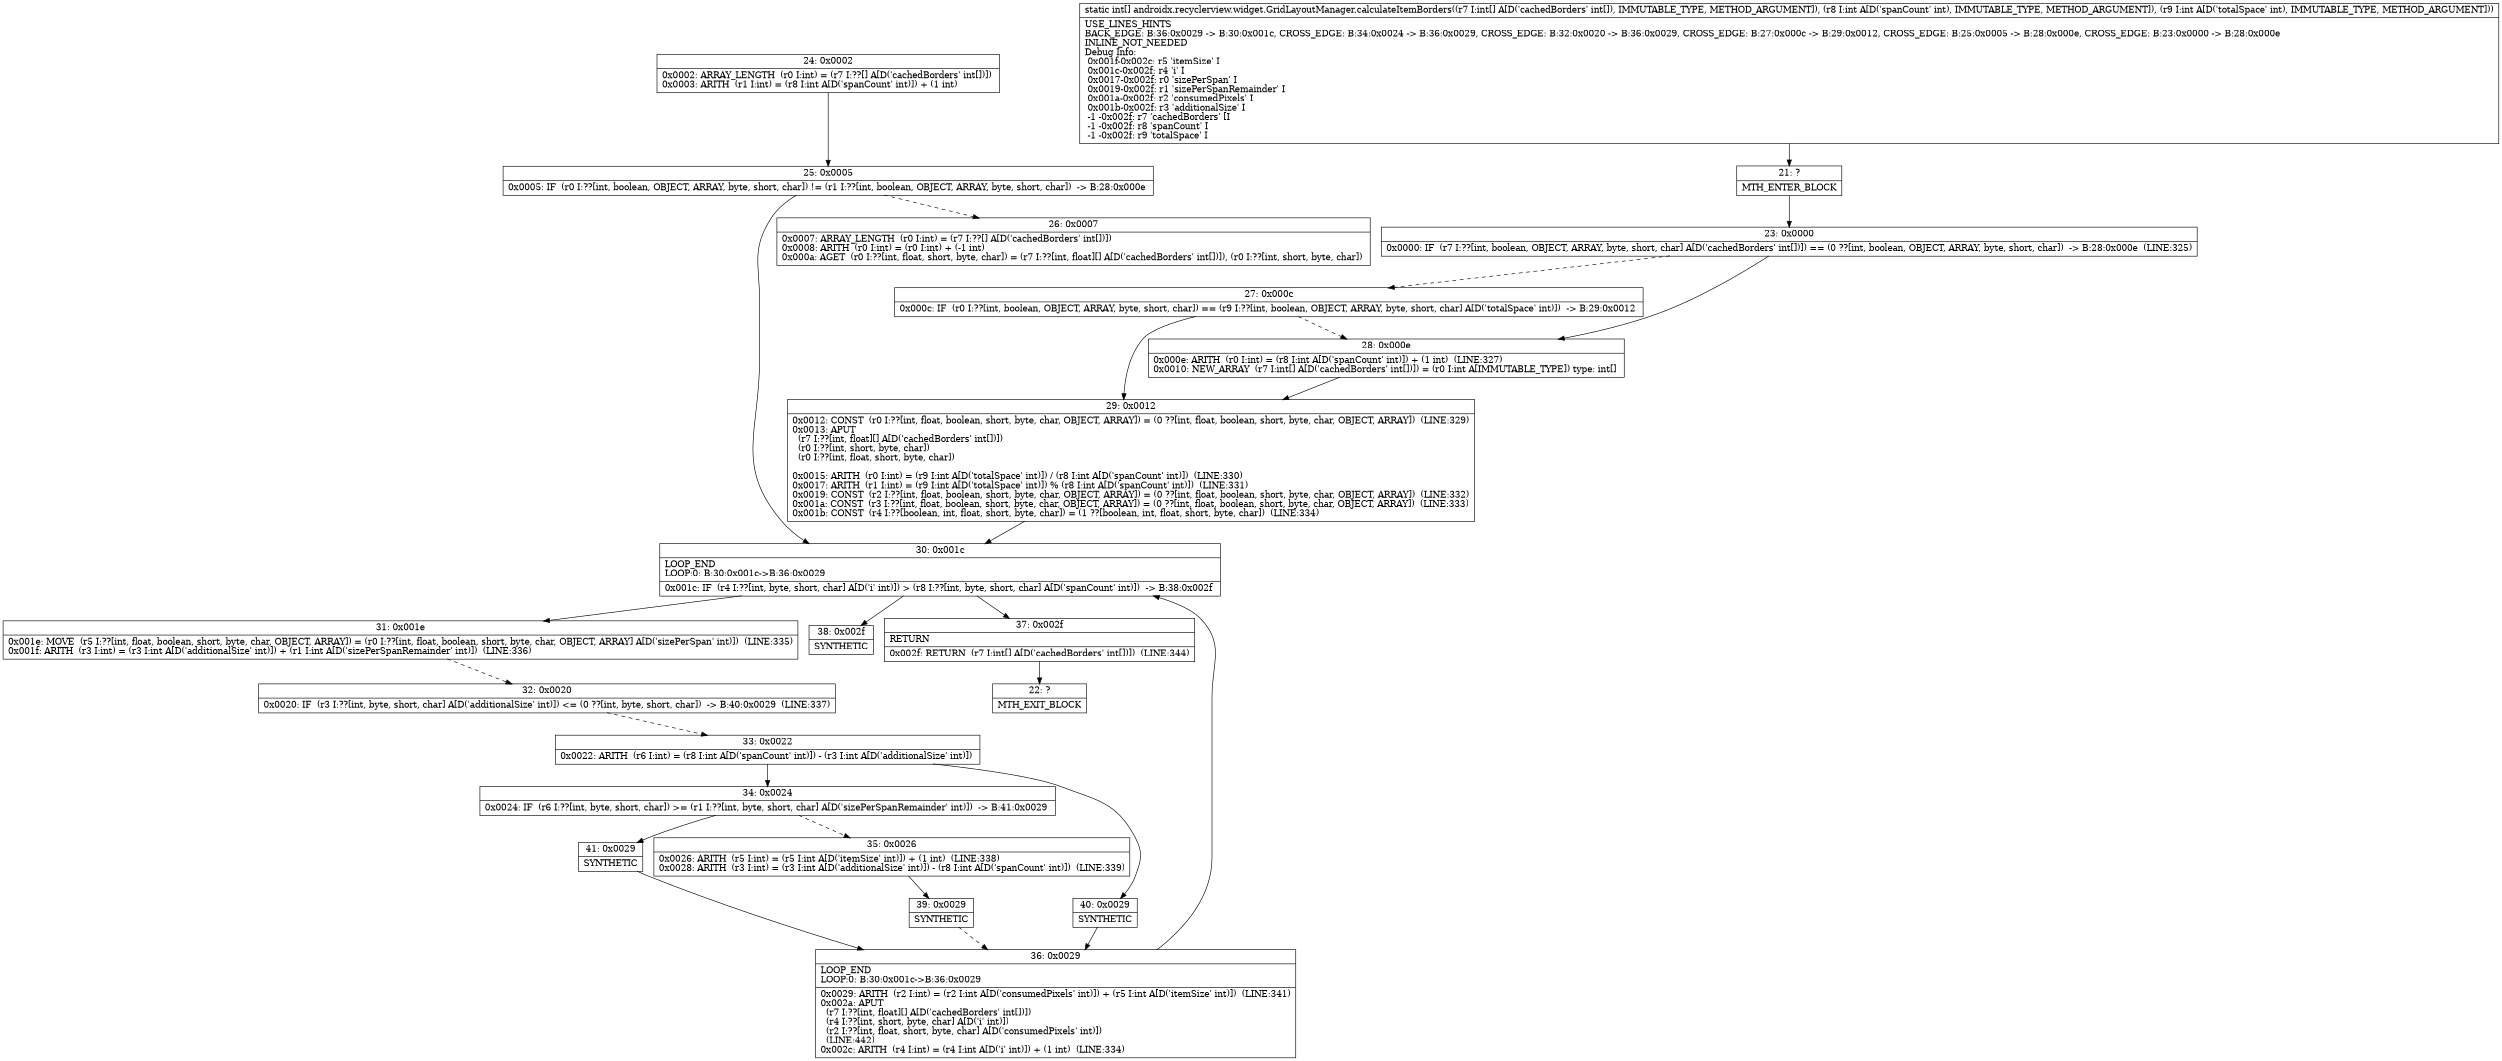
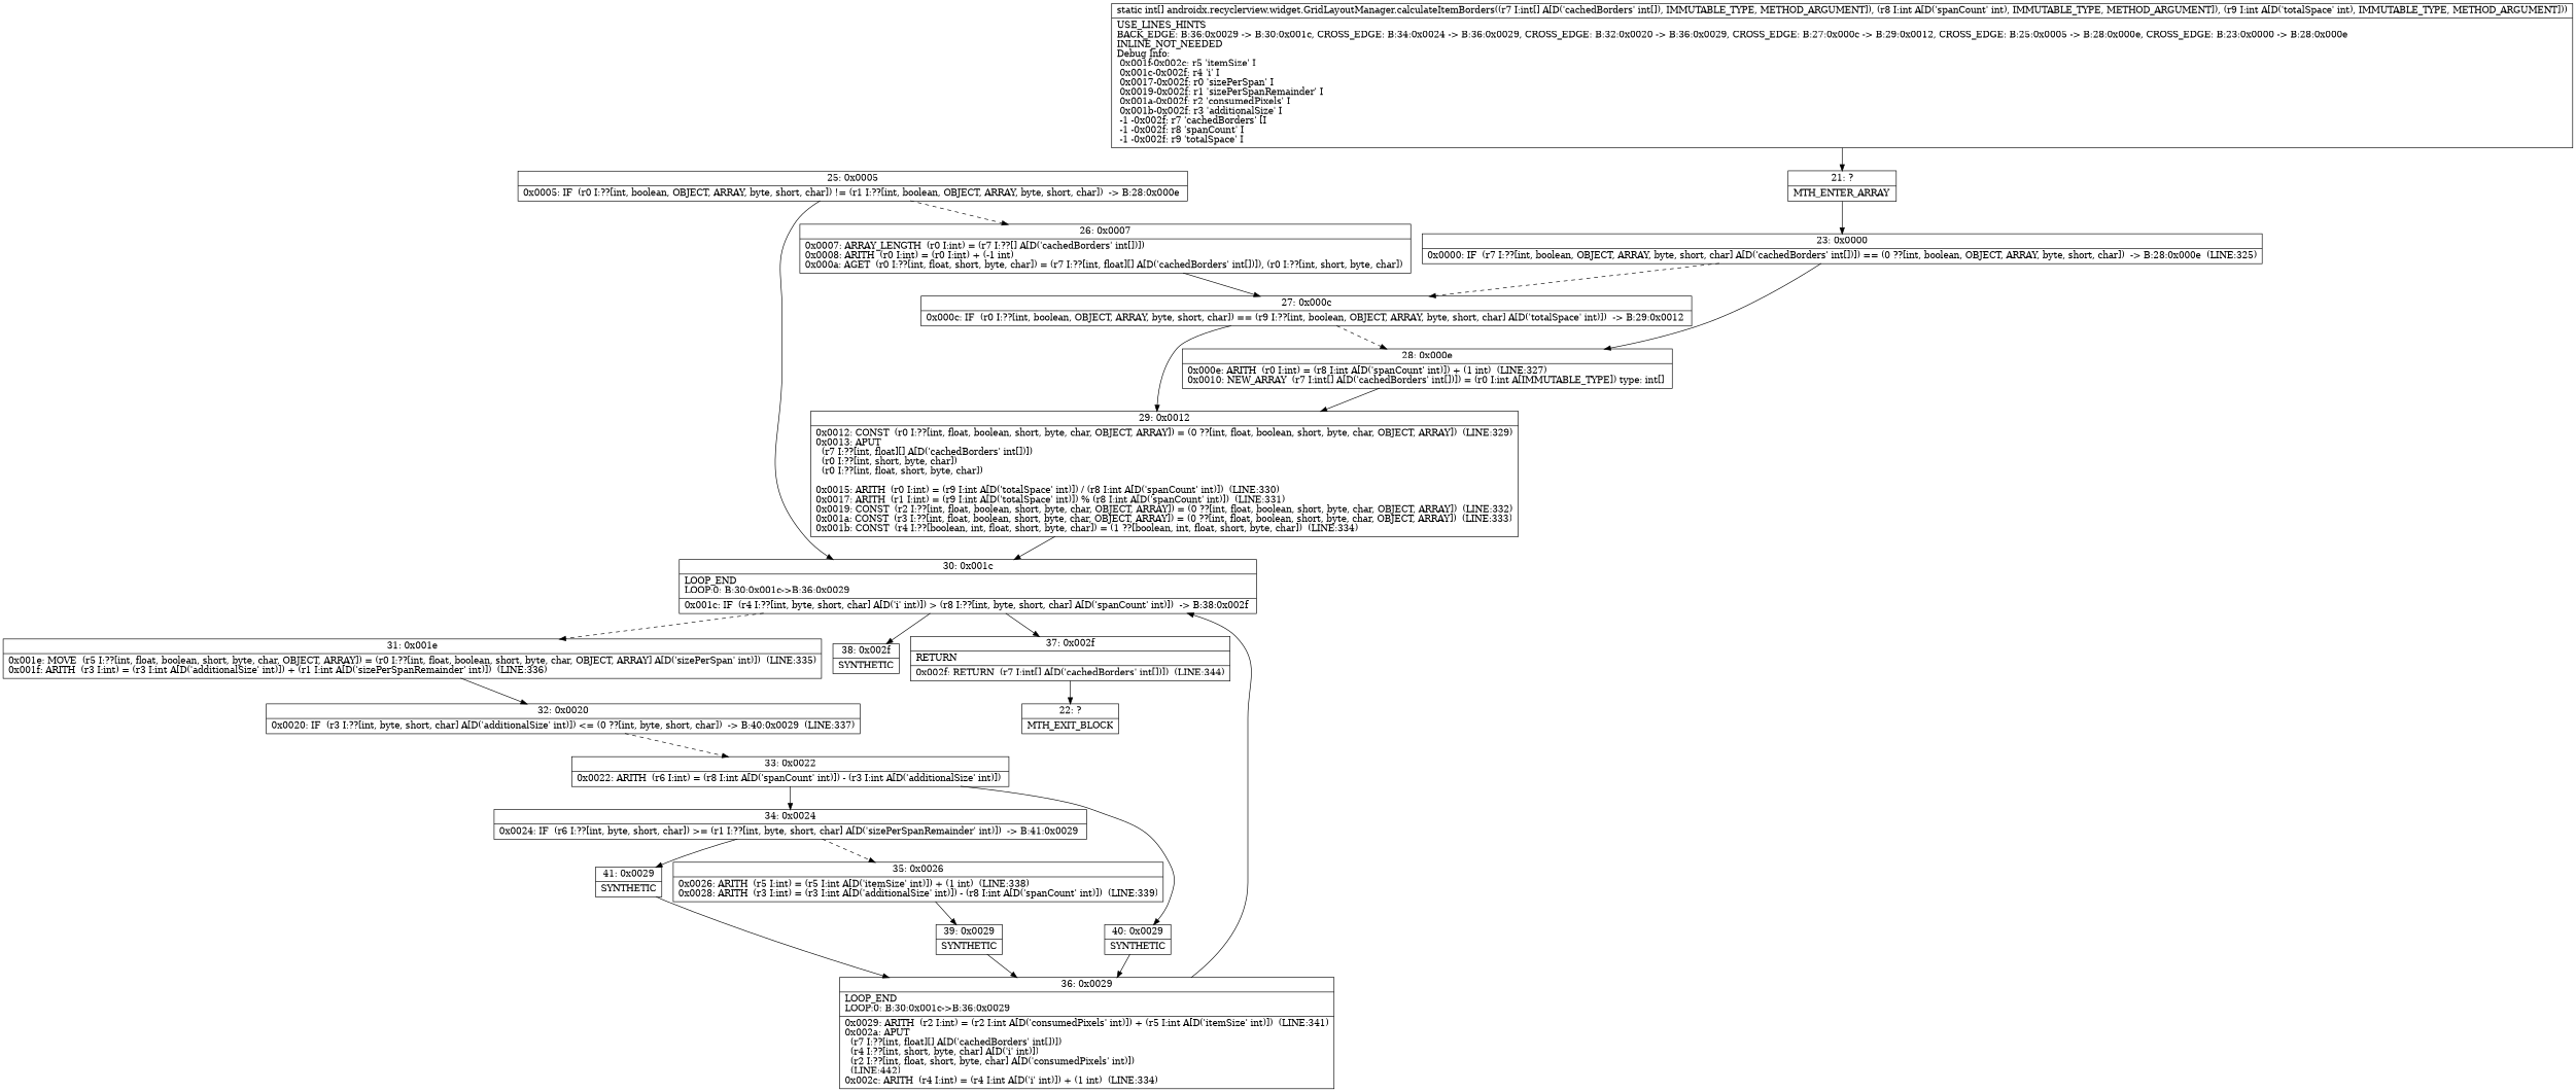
  digraph {
    node [shape=record]
-   n1 [label="{21\:\ ?|MTH_ENTER_BLOCK\l}"]
+   n1 [label="{21\:\ ?|MTH_ENTER_ARRAY\l}"]
    n2 [label="{23\:\ 0x0000|0x0000: IF  (r7 I:??[int, boolean, OBJECT, ARRAY, byte, short, char] A[D('cachedBorders' int[])]) == (0 ??[int, boolean, OBJECT, ARRAY, byte, short, char])  \-\> B:28:0x000e  (LINE:325)\l}"]
    n3 [label="{28\:\ 0x000e|0x000e: ARITH  (r0 I:int) = (r8 I:int A[D('spanCount' int)]) + (1 int)  (LINE:327)\l0x0010: NEW_ARRAY  (r7 I:int[] A[D('cachedBorders' int[])]) = (r0 I:int A[IMMUTABLE_TYPE]) type: int[] \l}"]
    n4 [label="{27\:\ 0x000c|0x000c: IF  (r0 I:??[int, boolean, OBJECT, ARRAY, byte, short, char]) == (r9 I:??[int, boolean, OBJECT, ARRAY, byte, short, char] A[D('totalSpace' int)])  \-\> B:29:0x0012 \l}"]
-   n5 [label="{24\:\ 0x0002|0x0002: ARRAY_LENGTH  (r0 I:int) = (r7 I:??[] A[D('cachedBorders' int[])]) \l0x0003: ARITH  (r1 I:int) = (r8 I:int A[D('spanCount' int)]) + (1 int) \l}"]
    n6 [label="{25\:\ 0x0005|0x0005: IF  (r0 I:??[int, boolean, OBJECT, ARRAY, byte, short, char]) != (r1 I:??[int, boolean, OBJECT, ARRAY, byte, short, char])  \-\> B:28:0x000e \l}"]
    n7 [label="{29\:\ 0x0012|0x0012: CONST  (r0 I:??[int, float, boolean, short, byte, char, OBJECT, ARRAY]) = (0 ??[int, float, boolean, short, byte, char, OBJECT, ARRAY])  (LINE:329)\l0x0013: APUT  \l  (r7 I:??[int, float][] A[D('cachedBorders' int[])])\l  (r0 I:??[int, short, byte, char])\l  (r0 I:??[int, float, short, byte, char])\l \l0x0015: ARITH  (r0 I:int) = (r9 I:int A[D('totalSpace' int)]) \/ (r8 I:int A[D('spanCount' int)])  (LINE:330)\l0x0017: ARITH  (r1 I:int) = (r9 I:int A[D('totalSpace' int)]) % (r8 I:int A[D('spanCount' int)])  (LINE:331)\l0x0019: CONST  (r2 I:??[int, float, boolean, short, byte, char, OBJECT, ARRAY]) = (0 ??[int, float, boolean, short, byte, char, OBJECT, ARRAY])  (LINE:332)\l0x001a: CONST  (r3 I:??[int, float, boolean, short, byte, char, OBJECT, ARRAY]) = (0 ??[int, float, boolean, short, byte, char, OBJECT, ARRAY])  (LINE:333)\l0x001b: CONST  (r4 I:??[boolean, int, float, short, byte, char]) = (1 ??[boolean, int, float, short, byte, char])  (LINE:334)\l}"]
    n8 [label="{26\:\ 0x0007|0x0007: ARRAY_LENGTH  (r0 I:int) = (r7 I:??[] A[D('cachedBorders' int[])]) \l0x0008: ARITH  (r0 I:int) = (r0 I:int) + (\-1 int) \l0x000a: AGET  (r0 I:??[int, float, short, byte, char]) = (r7 I:??[int, float][] A[D('cachedBorders' int[])]), (r0 I:??[int, short, byte, char]) \l}"]
    n9 [label="{30\:\ 0x001c|LOOP_END\lLOOP:0: B:30:0x001c\-\>B:36:0x0029\l|0x001c: IF  (r4 I:??[int, byte, short, char] A[D('i' int)]) \> (r8 I:??[int, byte, short, char] A[D('spanCount' int)])  \-\> B:38:0x002f \l}"]
    n10 [label="{31\:\ 0x001e|0x001e: MOVE  (r5 I:??[int, float, boolean, short, byte, char, OBJECT, ARRAY]) = (r0 I:??[int, float, boolean, short, byte, char, OBJECT, ARRAY] A[D('sizePerSpan' int)])  (LINE:335)\l0x001f: ARITH  (r3 I:int) = (r3 I:int A[D('additionalSize' int)]) + (r1 I:int A[D('sizePerSpanRemainder' int)])  (LINE:336)\l}"]
    n11 [label="{38\:\ 0x002f|SYNTHETIC\l}"]
    n12 [label="{37\:\ 0x002f|RETURN\l|0x002f: RETURN  (r7 I:int[] A[D('cachedBorders' int[])])  (LINE:344)\l}"]
    n13 [label="{32\:\ 0x0020|0x0020: IF  (r3 I:??[int, byte, short, char] A[D('additionalSize' int)]) \<= (0 ??[int, byte, short, char])  \-\> B:40:0x0029  (LINE:337)\l}"]
    n14 [label="{33\:\ 0x0022|0x0022: ARITH  (r6 I:int) = (r8 I:int A[D('spanCount' int)]) \- (r3 I:int A[D('additionalSize' int)]) \l}"]
    n15 [label="{40\:\ 0x0029|SYNTHETIC\l}"]
    n16 [label="{34\:\ 0x0024|0x0024: IF  (r6 I:??[int, byte, short, char]) \>= (r1 I:??[int, byte, short, char] A[D('sizePerSpanRemainder' int)])  \-\> B:41:0x0029 \l}"]
    n17 [label="{36\:\ 0x0029|LOOP_END\lLOOP:0: B:30:0x001c\-\>B:36:0x0029\l|0x0029: ARITH  (r2 I:int) = (r2 I:int A[D('consumedPixels' int)]) + (r5 I:int A[D('itemSize' int)])  (LINE:341)\l0x002a: APUT  \l  (r7 I:??[int, float][] A[D('cachedBorders' int[])])\l  (r4 I:??[int, short, byte, char] A[D('i' int)])\l  (r2 I:??[int, float, short, byte, char] A[D('consumedPixels' int)])\l  (LINE:442)\l0x002c: ARITH  (r4 I:int) = (r4 I:int A[D('i' int)]) + (1 int)  (LINE:334)\l}"]
    n18 [label="{35\:\ 0x0026|0x0026: ARITH  (r5 I:int) = (r5 I:int A[D('itemSize' int)]) + (1 int)  (LINE:338)\l0x0028: ARITH  (r3 I:int) = (r3 I:int A[D('additionalSize' int)]) \- (r8 I:int A[D('spanCount' int)])  (LINE:339)\l}"]
    n19 [label="{41\:\ 0x0029|SYNTHETIC\l}"]
    n20 [label="{39\:\ 0x0029|SYNTHETIC\l}"]
    n21 [label="{22\:\ ?|MTH_EXIT_BLOCK\l}"]
    n22 [label="{static int[] androidx.recyclerview.widget.GridLayoutManager.calculateItemBorders((r7 I:int[] A[D('cachedBorders' int[]), IMMUTABLE_TYPE, METHOD_ARGUMENT]), (r8 I:int A[D('spanCount' int), IMMUTABLE_TYPE, METHOD_ARGUMENT]), (r9 I:int A[D('totalSpace' int), IMMUTABLE_TYPE, METHOD_ARGUMENT]))  | USE_LINES_HINTS\lBACK_EDGE: B:36:0x0029 \-\> B:30:0x001c, CROSS_EDGE: B:34:0x0024 \-\> B:36:0x0029, CROSS_EDGE: B:32:0x0020 \-\> B:36:0x0029, CROSS_EDGE: B:27:0x000c \-\> B:29:0x0012, CROSS_EDGE: B:25:0x0005 \-\> B:28:0x000e, CROSS_EDGE: B:23:0x0000 \-\> B:28:0x000e\lINLINE_NOT_NEEDED\lDebug Info:\l  0x001f\-0x002c: r5 'itemSize' I\l  0x001c\-0x002f: r4 'i' I\l  0x0017\-0x002f: r0 'sizePerSpan' I\l  0x0019\-0x002f: r1 'sizePerSpanRemainder' I\l  0x001a\-0x002f: r2 'consumedPixels' I\l  0x001b\-0x002f: r3 'additionalSize' I\l  \-1 \-0x002f: r7 'cachedBorders' [I\l  \-1 \-0x002f: r8 'spanCount' I\l  \-1 \-0x002f: r9 'totalSpace' I\l}"]
    n1 -> n2
    n2 -> n3
    n2 -> n4 [style=dashed]
    n3 -> n7
    n4 -> n3 [style=dashed]
    n4 -> n7
-   n5 -> n6
    n6 -> n8 [style=dashed]
    n6 -> n9
    n7 -> n9
-   n9 -> n10 [style=solid]
+   n8 -> n4
+   n9 -> n10 [style=dashed]
    n9 -> n11
    n9 -> n12
-   n10 -> n13 [style=dashed]
+   n10 -> n13
    n12 -> n21
    n13 -> n14 [style=dashed]
    n14 -> n15
    n14 -> n16
    n15 -> n17
    n16 -> n18 [style=dashed]
    n16 -> n19
    n17 -> n9
    n18 -> n20
    n19 -> n17
-   n20 -> n17 [style=dashed]
+   n20 -> n17
    n22 -> n1
  }
